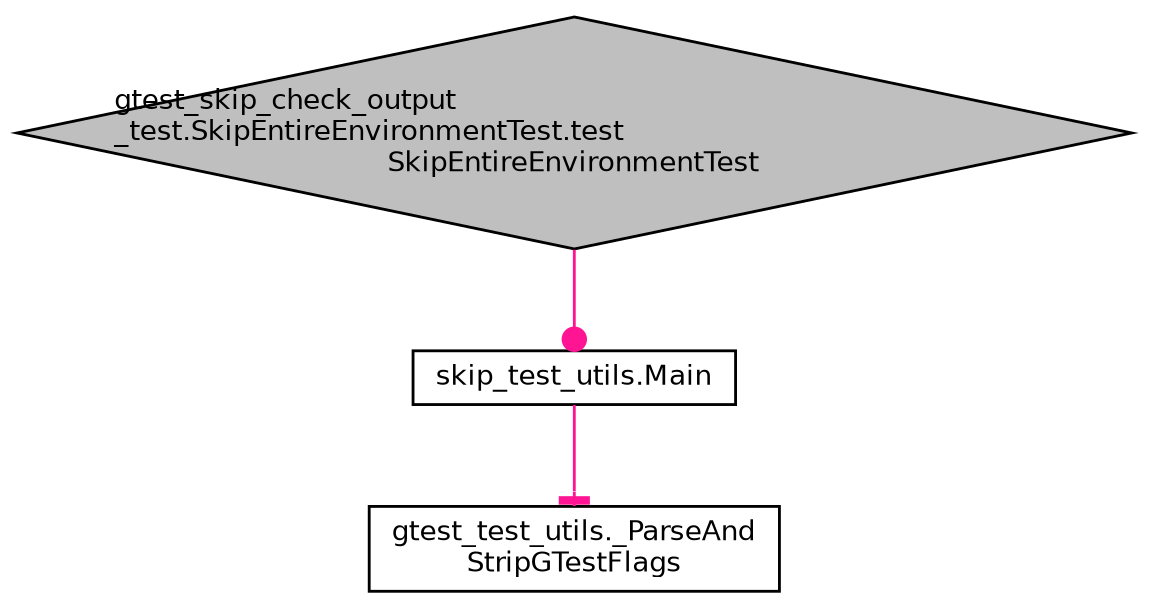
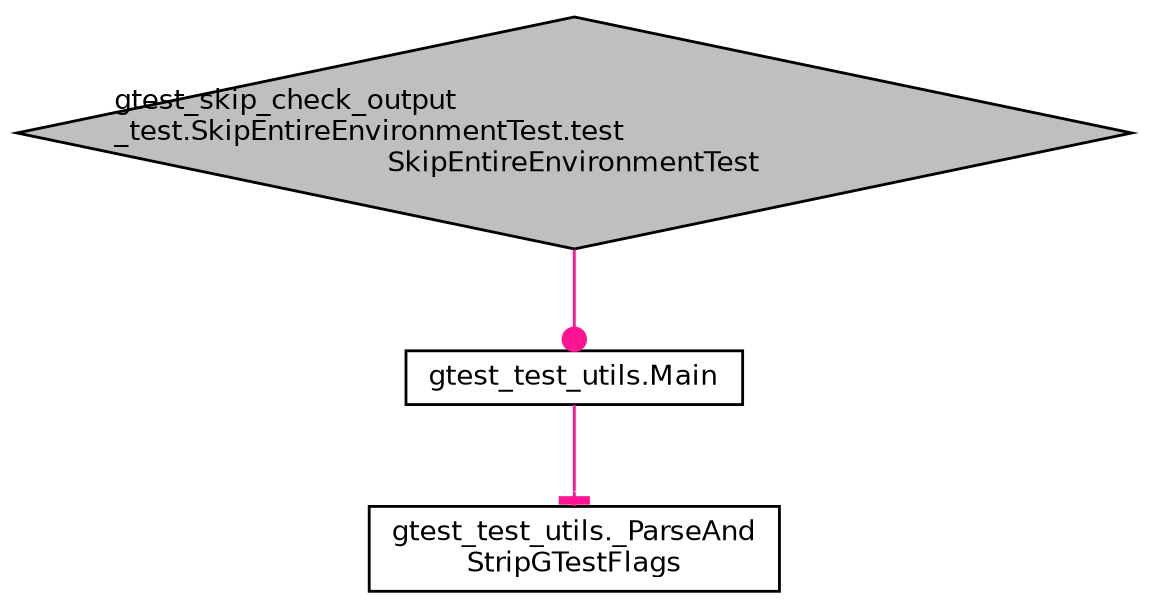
  digraph {
    rankdir=TB
    node [color=black fontname=Helvetica fontsize=10 shape=box]
    edge [color=deeppink fontname=Helvetica fontsize=10 labelfontname=Helvetica labelfontsize=10 style=solid]
    n1 [fillcolor=grey75 fontcolor=black height=0.2 label="gtest_skip_check_output\l_test.SkipEntireEnvironmentTest.test\lSkipEntireEnvironmentTest" shape=diamond style=filled width=0.4]
-   n2 [height=0.2 label="skip_test_utils.Main" width=0.4]
+   n2 [height=0.2 label="gtest_test_utils.Main" width=0.4]
    n3 [height=0.2 label="gtest_test_utils._ParseAnd\lStripGTestFlags" width=0.4]
    n1 -> n2 [arrowhead=dot]
    n2 -> n3 [arrowhead=tee]
  }
